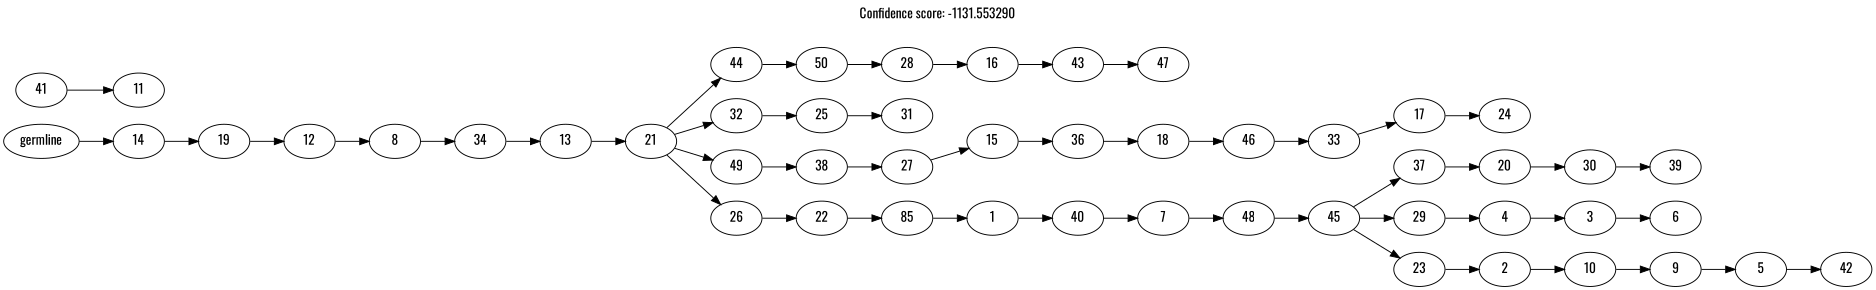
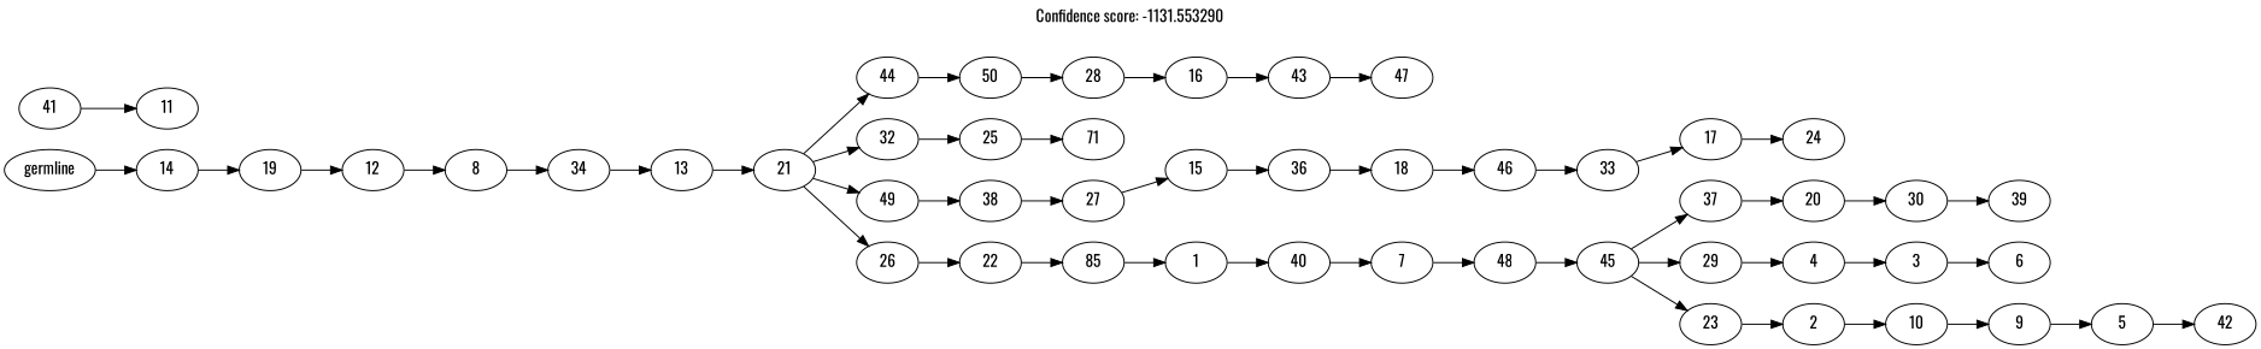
  digraph {
    fontname=Oswald
    label="Confidence score: -1131.553290"
    labelloc=t
    rankdir=LR
    node [fontname=Oswald]
    edge [fontname=Oswald]
    n1 [label=43]
    n2 [label=47]
    n3 [label=16]
    n4 [label=28]
    n5 [label=50]
    n6 [label=44]
    n7 [label=25]
-   n8 [label=31]
+   n8 [label=71]
    n9 [label=32]
    n10 [label=17]
    n11 [label=24]
    n12 [label=33]
    n13 [label=46]
    n14 [label=18]
    n15 [label=36]
    n16 [label=15]
    n17 [label=27]
    n18 [label=38]
    n19 [label=49]
    n20 [label=30]
    n21 [label=39]
    n22 [label=20]
    n23 [label=37]
    n24 [label=3]
    n25 [label=6]
    n26 [label=4]
    n27 [label=29]
    n28 [label=41]
    n29 [label=11]
    n30 [label=42]
    n31 [label=5]
    n32 [label=9]
    n33 [label=10]
    n34 [label=2]
    n35 [label=23]
    n36 [label=45]
    n37 [label=48]
    n38 [label=7]
    n39 [label=40]
    n40 [label=1]
    n41 [label=85]
    n42 [label=22]
    n43 [label=26]
    n44 [label=21]
    n45 [label=13]
    n46 [label=34]
    n47 [label=8]
    n48 [label=12]
    n49 [label=19]
    n50 [label=14]
    n51 [label=germline]
    n1 -> n2
    n3 -> n1
    n4 -> n3
    n5 -> n4
    n6 -> n5
    n7 -> n8
    n9 -> n7
    n10 -> n11
    n12 -> n10
    n13 -> n12
    n14 -> n13
    n15 -> n14
    n16 -> n15
    n17 -> n16
    n18 -> n17
    n19 -> n18
    n20 -> n21
    n22 -> n20
    n23 -> n22
    n24 -> n25
    n26 -> n24
    n27 -> n26
    n28 -> n29
    n31 -> n30
    n32 -> n31
    n33 -> n32
    n34 -> n33
    n35 -> n34
    n36 -> n23
    n36 -> n27
    n36 -> n35
    n37 -> n36
    n38 -> n37
    n39 -> n38
    n40 -> n39
    n41 -> n40
    n42 -> n41
    n43 -> n42
    n44 -> n6
    n44 -> n9
    n44 -> n19
    n44 -> n43
    n45 -> n44
    n46 -> n45
    n47 -> n46
    n48 -> n47
    n49 -> n48
    n50 -> n49
    n51 -> n50
  }
